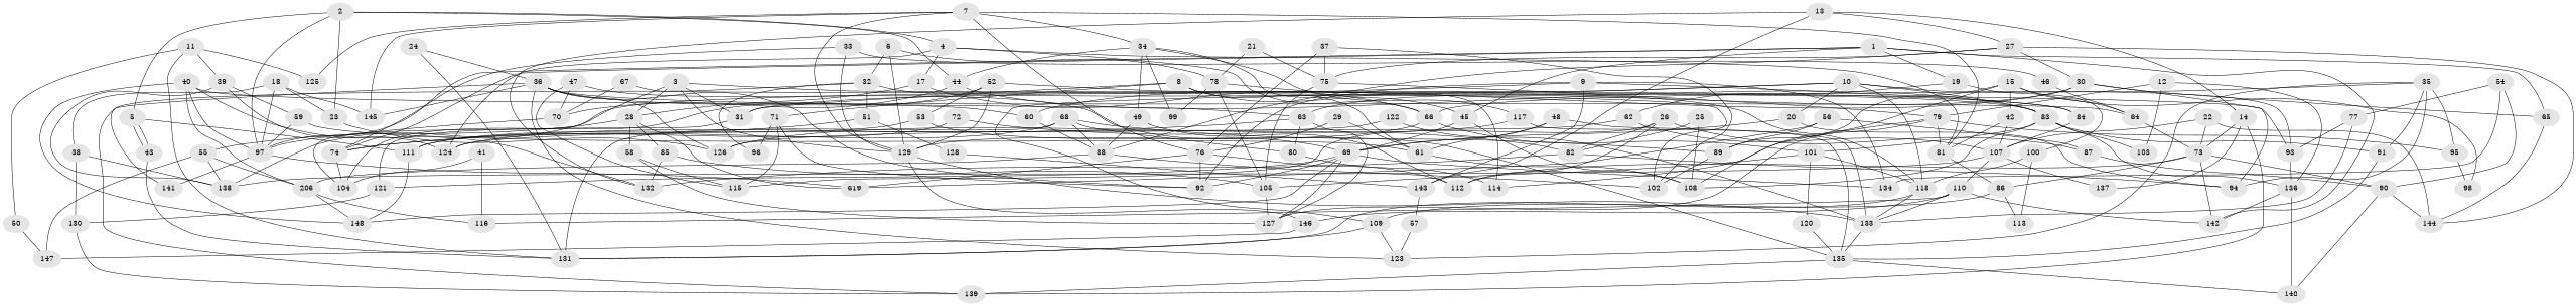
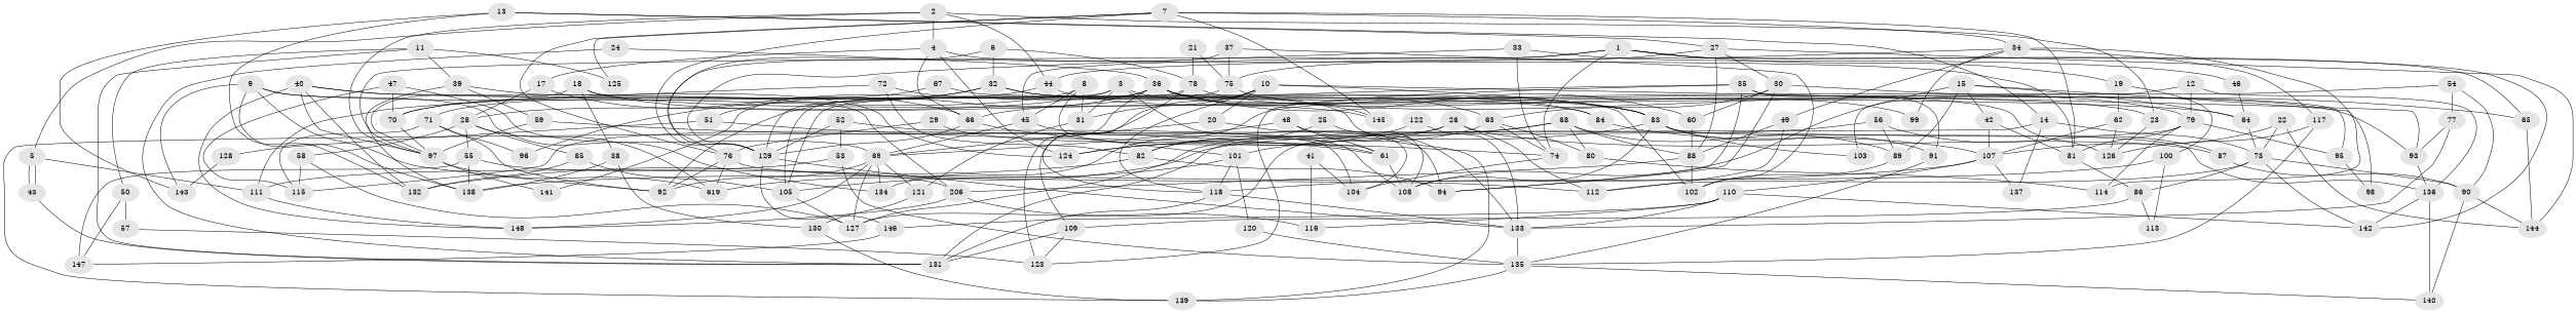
  graph {
    node [color=gray90 style=filled]
    1
    19
    45
    65
    74
    97
    142
    62
    100
    108
    69
    144
    104
    n14 [label=619]
    141
    2
    4
    5
    23
    44
    17
    66
    81
    124
    43
    111
    126
    83
    70
    3
    28
    31
    93
    129
    55
    58
    85
    121
    136
    133
    146
    101
    86
    131
    148
    6
    32
    78
    139
    51
    96
    118
    99
    105
    7
    34
    76
    125
    145
    49
    114
    117
    92
    112
    8
    61
    71
    115
    9
    84
    134
    138
    143
    107
    10
    20
    109
    94
    103
    91
    123
    11
    39
    50
    59
    57
    147
    12
    79
    95
    127
    140
    13
    14
    27
    132
    73
    137
    75
    30
    88
    90
    15
    42
    64
    89
    98
    102
    128
    63
    80
    67
    18
    38
    130
    113
    21
    22
    110
    24
    36
    60
    25
    82
    26
    87
    n127 [label=206]
    29
    33
    46
    135
    35
    37
    40
    116
    41
    47
    48
    52
    53
    54
    77
    56
    120
    68
    72
    122
    1 -- 19
    1 -- 45
    1 -- 65
    1 -- 74
    1 -- 97
    1 -- 142
    19 -- 62
    19 -- 100
    45 -- 108
    45 -- 69
    65 -- 144
    74 -- 104
    97 -- n14
    97 -- 141
    62 -- 126
    62 -- 107
    100 -- 118
    100 -- 113
    69 -- 121
    69 -- 148
    69 -- 92
    69 -- 134
    69 -- 127
    2 -- 97
    2 -- 4
    2 -- 5
    2 -- 23
    2 -- 44
    4 -- 17
    4 -- 66
    4 -- 81
    4 -- 124
    5 -- 43
    5 -- 43
    5 -- 111
    23 -- 126
    44 -- 83
    44 -- 70
    17 -- 66
    17 -- 28
    66 -- 129
    66 -- 101
    81 -- 86
    43 -- 131
    111 -- 148
    83 -- 108
    83 -- 136
    83 -- 101
    83 -- 103
    83 -- 91
    70 -- 97
    3 -- 104
    3 -- 28
    3 -- 31
    3 -- 93
    3 -- 129
    28 -- n14
    28 -- 55
    28 -- 58
    28 -- 85
    31 -- 121
    93 -- 136
    129 -- 133
    129 -- 146
    55 -- 138
    55 -- 147
    55 -- n127
    58 -- 115
    58 -- 127
    85 -- 105
    85 -- 132
    121 -- 130
    136 -- 142
    136 -- 140
    133 -- 135
    146 -- 147
    101 -- 118
    101 -- 105
    101 -- 120
    86 -- 109
    86 -- 113
    6 -- 129
    6 -- 32
    6 -- 78
    32 -- 83
    32 -- 139
    32 -- 51
    32 -- 96
    78 -- 118
    78 -- 99
    78 -- 105
    51 -- 74
    51 -- 128
    118 -- 133
    118 -- 131
    105 -- 127
    7 -- 81
    7 -- 129
    7 -- 34
    7 -- 76
    7 -- 125
    7 -- 145
    34 -- 44
    34 -- 99
    34 -- 49
    34 -- 114
    34 -- 117
    76 -- n14
    76 -- 92
    76 -- 112
    49 -- 112
    49 -- 88
    117 -- 126
    117 -- 135
    8 -- 45
    8 -- 31
    8 -- 61
    8 -- 71
    61 -- 108
    71 -- 96
    71 -- 92
    71 -- 115
    9 -- 92
    9 -- 84
    9 -- 134
    9 -- 138
    9 -- 143
    84 -- 107
    107 -- 138
    107 -- 137
    107 -- 110
    10 -- 83
    10 -- 31
    10 -- 93
    10 -- 118
    10 -- 20
    10 -- 109
    20 -- 69
    20 -- 94
    109 -- 131
    109 -- 123
    91 -- 135
    11 -- 131
    11 -- 125
    11 -- 39
    11 -- 50
    39 -- 124
    39 -- 138
    39 -- 59
-   143 -- 57
+   50 -- 57
    50 -- 147
    59 -- 97
    59 -- 61
    57 -- 123
    12 -- 136
    12 -- 103
    12 -- 79
    79 -- 81
    79 -- 114
    79 -- 95
    79 -- 127
    95 -- 98
    13 -- 143
    13 -- 14
    13 -- 27
    13 -- 132
    14 -- 139
    14 -- 73
    14 -- 137
    27 -- 144
    27 -- 75
    27 -- 30
    27 -- 88
    73 -- 142
    73 -- 86
    73 -- 112
    73 -- 90
    75 -- 105
    75 -- 79
    30 -- 65
    30 -- 94
    30 -- 63
    30 -- 60
    88 -- 102
    88 -- n127
    90 -- 144
    90 -- 140
    15 -- 108
    15 -- 42
    15 -- 64
    15 -- 89
    15 -- 98
    42 -- 81
    42 -- 107
    64 -- 73
    89 -- 102
    128 -- 143
    63 -- 74
    63 -- 127
    63 -- 80
    80 -- 114
    67 -- 70
    67 -- 102
    18 -- 97
    18 -- 23
    18 -- 145
    18 -- 38
    38 -- 138
    38 -- 130
    130 -- 139
    21 -- 78
    21 -- 75
    22 -- 144
    22 -- 107
    22 -- 73
    110 -- 142
    110 -- 133
    110 -- 146
    110 -- 116
    24 -- 131
    24 -- 36
    36 -- 141
    36 -- 126
    36 -- 145
    36 -- 92
    36 -- 123
    36 -- 63
    36 -- 60
    60 -- 88
    25 -- 108
    25 -- 82
    82 -- 94
    82 -- 132
    26 -- 112
    26 -- 115
    26 -- 82
    26 -- 87
    87 -- 90
    n127 -- 148
    n127 -- 116
    29 -- 76
    29 -- 61
    33 -- 74
    33 -- 129
    33 -- 46
    46 -- 64
    135 -- 139
    135 -- 140
    35 -- 66
    35 -- 94
    35 -- 91
    35 -- 123
    35 -- 95
    37 -- 76
    37 -- 75
    37 -- 102
    40 -- 97
    40 -- 148
    40 -- 132
    40 -- 64
    40 -- n127
    41 -- 104
    41 -- 116
    47 -- 69
    47 -- 70
    47 -- 115
    48 -- 69
    48 -- 133
    48 -- 61
    52 -- 104
    52 -- 129
    52 -- 53
    53 -- 111
    53 -- 135
    54 -- 134
    54 -- 90
    54 -- 77
    77 -- 93
    77 -- 133
    56 -- n14
    56 -- 89
    56 -- 87
    120 -- 135
    68 -- 124
    68 -- 131
    68 -- 88
    68 -- 89
    68 -- 80
    72 -- 111
-   52 -- 84
+   72 -- 84
    72 -- 82
    122 -- 124
    122 -- 133
  }
